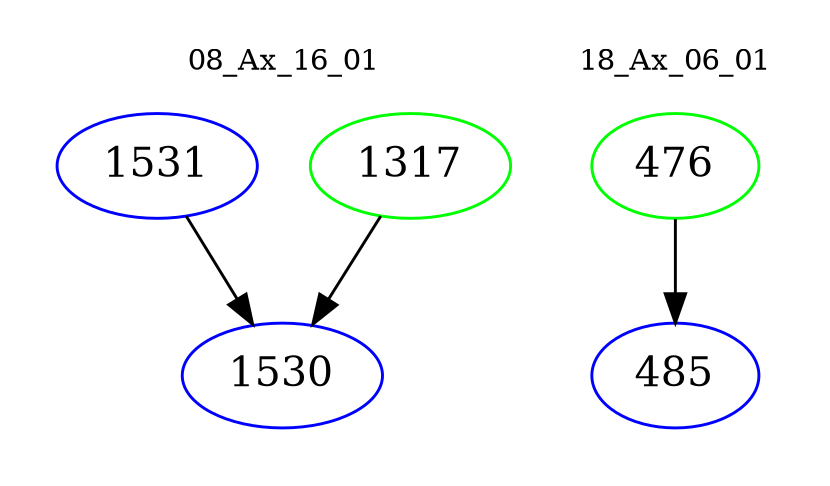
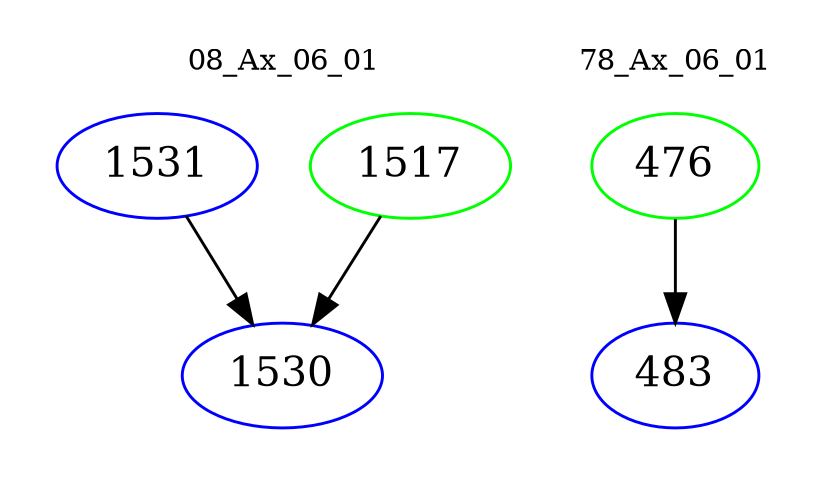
  digraph {
    node [color=blue]
    edge [color=black]
-   n1 [color=green label=1317]
+   n1 [color=green label=1517]
    n2 [label=1530]
    n3 [label=1531]
    n4 [color=green label=476]
-   n5 [label=485]
+   n5 [label=483]
    subgraph cluster_1 {
      color=white
      fontsize=10
-     label="08_Ax_16_01"
+     label="08_Ax_06_01"
      n1
      n2
      n3
    }
    subgraph cluster_2 {
      color=white
      fontsize=10
-     label="18_Ax_06_01"
+     label="78_Ax_06_01"
      n4
      n5
    }
    n1 -> n2
    n3 -> n2
    n4 -> n5
  }
